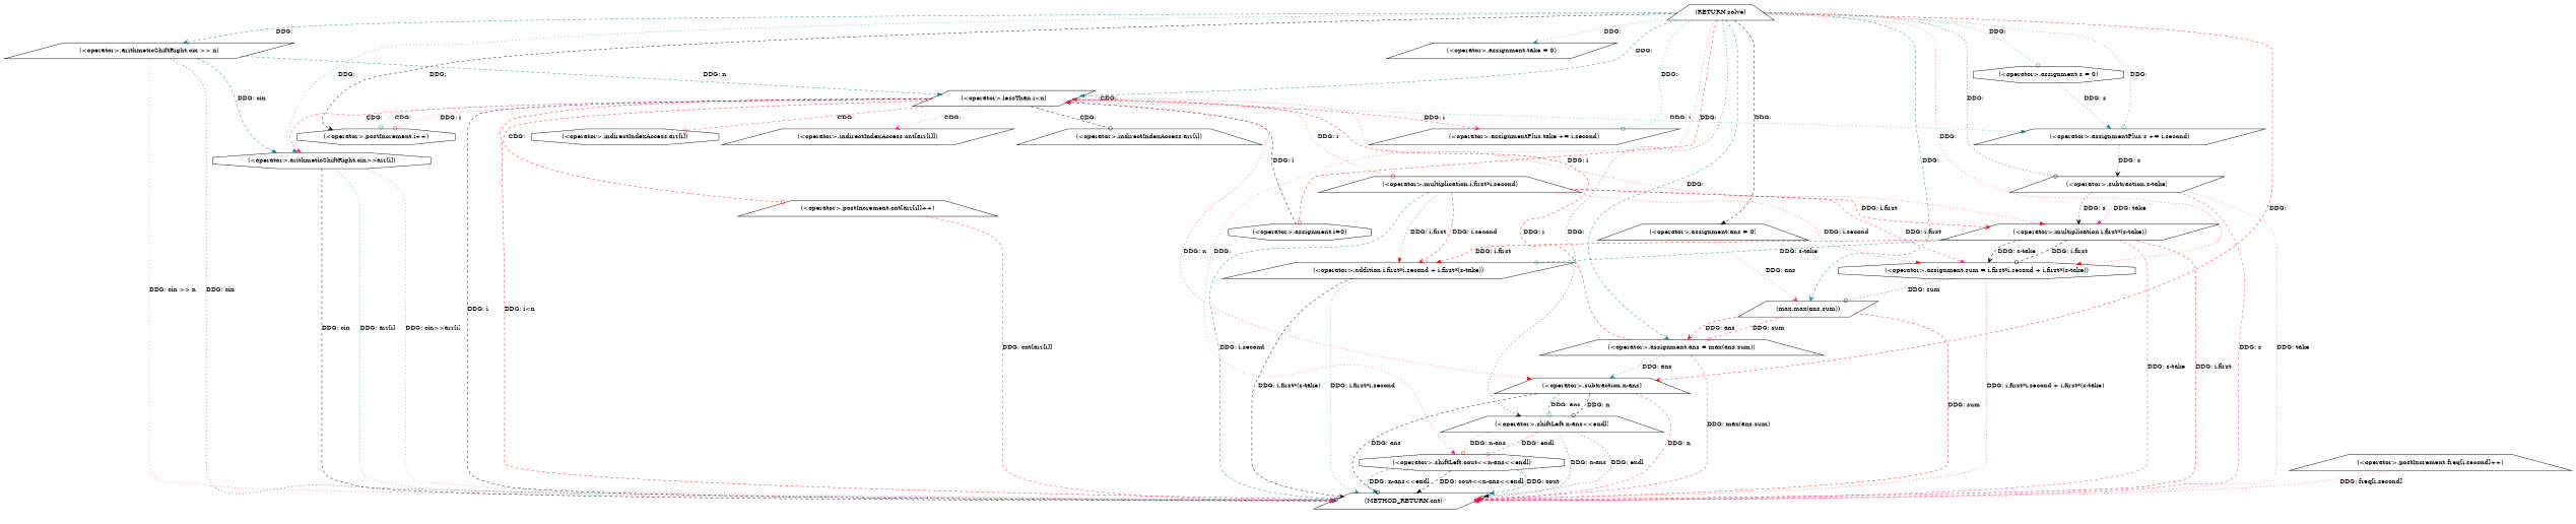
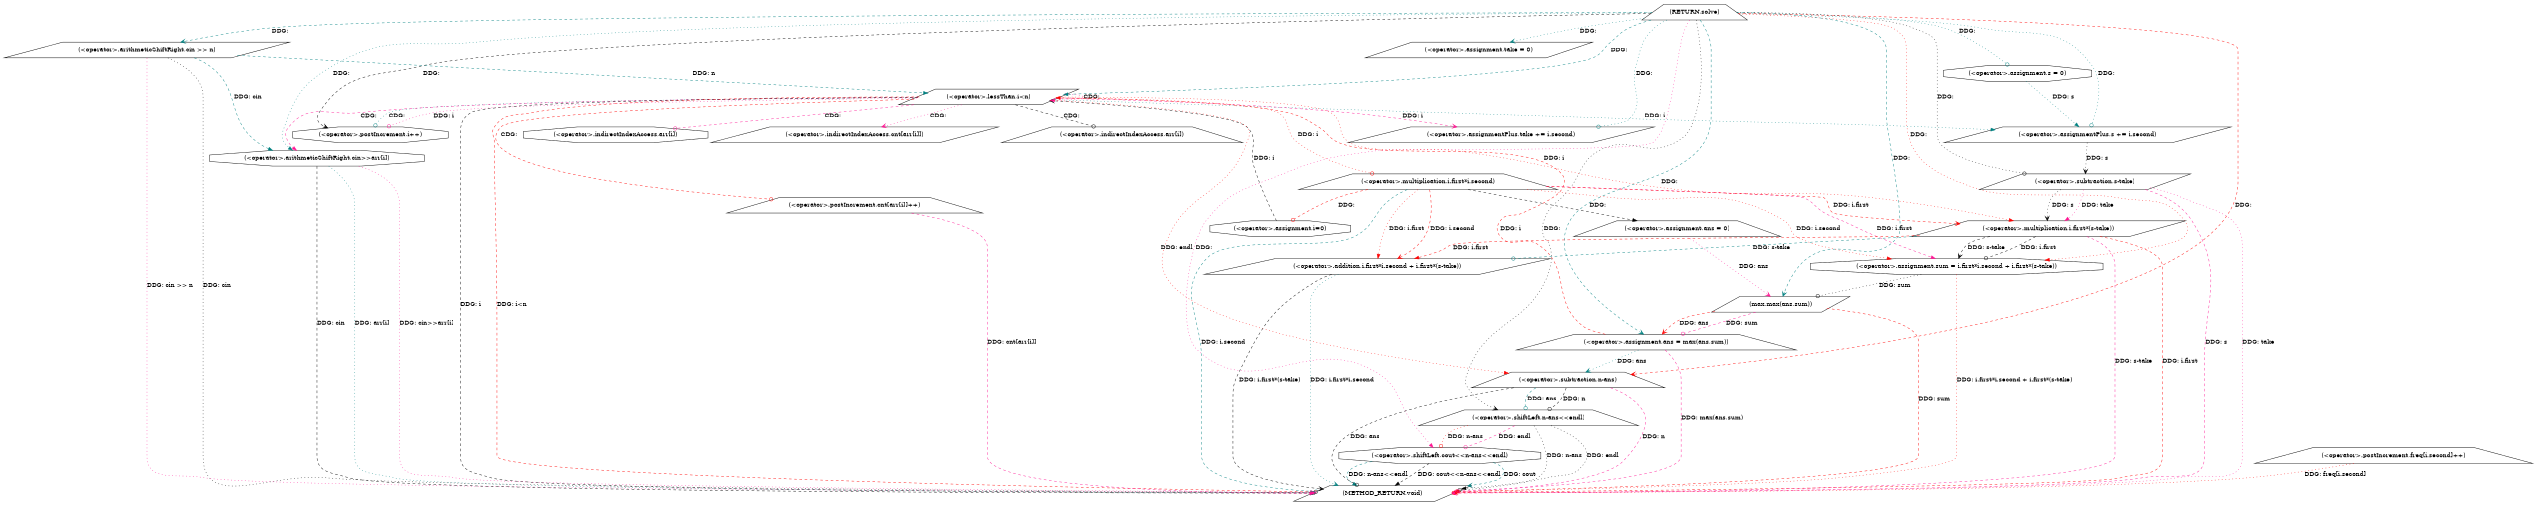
  digraph {
    node [shape=parallelogram]
    edge [arrowhead=odot color=teal style=dashed]
    n1 [label="(RETURN,solve)" shape=trapezium]
    n2 [label="(<operator>.arithmeticShiftRight,cin >> n)"]
    n3 [label="(<operator>.assignment,s = 0)" shape=octagon]
    n4 [label="(<operator>.assignment,ans = 0)" shape=trapezium]
    n5 [label="(<operator>.assignment,take = 0)"]
    n6 [label="(<operator>.shiftLeft,cout<<n-ans<<endl)" shape=octagon]
    n7 [label="(<operator>.assignment,i=0)" shape=octagon]
    n8 [label="(<operator>.lessThan,i<n)"]
    n9 [label="(<operator>.postIncrement,i++)" shape=octagon]
    n10 [label="(<operator>.assignmentPlus,s += i.second)"]
    n11 [label="(<operator>.assignmentPlus,take += i.second)"]
    n12 [label="(<operator>.assignment,sum = i.first*i.second + i.first*(s-take))" shape=octagon]
    n13 [label="(<operator>.assignment,ans = max(ans,sum))" shape=trapezium]
    n14 [label="(<operator>.arithmeticShiftRight,cin>>arr[i])" shape=octagon]
    n15 [label="(<operator>.shiftLeft,n-ans<<endl)" shape=trapezium]
    n16 [label="(max,max(ans,sum))"]
    n17 [label="(<operator>.subtraction,n-ans)" shape=trapezium]
    n18 [label="(<operator>.subtraction,s-take)"]
-   n19 [label="(METHOD_RETURN,cnt)"]
+   n19 [label="(METHOD_RETURN,void)"]
    n20 [label="(<operator>.postIncrement,cnt[arr[i]]++)" shape=trapezium]
    n21 [label="(<operator>.multiplication,i.first*i.second)" shape=trapezium]
    n22 [label="(<operator>.multiplication,i.first*(s-take))"]
    n23 [label="(<operator>.indirectIndexAccess,arr[i])" shape=octagon]
    n24 [label="(<operator>.indirectIndexAccess,cnt[arr[i]])"]
    n25 [label="(<operator>.indirectIndexAccess,arr[i])" shape=trapezium]
    n26 [label="(<operator>.addition,i.first*i.second + i.first*(s-take))"]
    n27 [label="(<operator>.postIncrement,freq[i.second]++)" shape=trapezium]
    n1 -> n2 [arrowhead=vee label="DDG: "]
    n1 -> n3 [label="DDG: " style=dotted]
-   n1 -> n4 [arrowhead=normal color=black label="DDG: "]
+   n21 -> n4 [arrowhead=normal color=black label="DDG: "]
    n1 -> n5 [arrowhead=vee label="DDG: " style=dotted]
    n1 -> n6 [arrowhead=normal color=deeppink label="DDG: " style=dotted]
-   n1 -> n7 [color=red label="DDG: "]
+   n21 -> n7 [color=red label="DDG: "]
    n1 -> n8 [arrowhead=normal label="DDG: "]
    n1 -> n9 [arrowhead=vee color=black label="DDG: "]
    n1 -> n10 [label="DDG: " style=dotted]
    n1 -> n11 [label="DDG: " style=dotted]
    n1 -> n12 [arrowhead=normal color=red label="DDG: " style=dotted]
    n1 -> n13 [arrowhead=vee label="DDG: "]
    n1 -> n14 [arrowhead=normal label="DDG: " style=dotted]
    n1 -> n15 [arrowhead=vee color=black label="DDG: " style=dotted]
    n1 -> n16 [arrowhead=vee label="DDG: "]
    n1 -> n17 [arrowhead=vee color=red label="DDG: "]
    n1 -> n18 [color=black label="DDG: " style=dotted]
    n2 -> n8 [arrowhead=normal label="DDG: n"]
    n2 -> n14 [arrowhead=normal label="DDG: cin"]
    n2 -> n19 [arrowhead=normal color=black label="DDG: cin" style=dotted]
    n2 -> n19 [arrowhead=vee color=deeppink label="DDG: cin >> n" style=dotted]
    n3 -> n10 [arrowhead=normal label="DDG: s" style=dotted]
    n4 -> n16 [arrowhead=vee color=deeppink label="DDG: ans" style=dotted]
    n6 -> n19 [arrowhead=normal label="DDG: n-ans<<endl"]
    n6 -> n19 [arrowhead=normal color=black label="DDG: cout<<n-ans<<endl"]
    n6 -> n19 [arrowhead=vee label="DDG: cout"]
    n7 -> n8 [arrowhead=vee color=black label="DDG: i"]
    n8 -> n8 [arrowhead=normal color=deeppink label="CDG: " style=dotted]
    n8 -> n9 [color=deeppink label="DDG: i" style=dotted]
    n8 -> n9 [label="CDG: " style=dotted]
    n8 -> n10 [arrowhead=normal label="DDG: i" style=dotted]
    n8 -> n11 [arrowhead=vee color=deeppink label="DDG: i"]
    n8 -> n14 [arrowhead=normal color=deeppink label="CDG: "]
-   n8 -> n17 [arrowhead=normal color=red label="DDG: n" style=dotted]
+   n8 -> n17 [arrowhead=normal color=red label="DDG: endl" style=dotted]
    n8 -> n19 [color=black label="DDG: i"]
    n8 -> n19 [color=red label="DDG: i<n"]
    n8 -> n20 [color=red label="CDG: "]
    n8 -> n21 [color=red label="DDG: i" style=dotted]
    n8 -> n22 [arrowhead=normal color=red label="DDG: i" style=dotted]
    n8 -> n23 [color=deeppink label="CDG: "]
    n8 -> n24 [arrowhead=vee color=deeppink label="CDG: " style=dotted]
    n8 -> n25 [color=black label="CDG: "]
    n10 -> n18 [arrowhead=vee color=black label="DDG: s" style=dotted]
    n12 -> n16 [color=black label="DDG: sum" style=dotted]
    n12 -> n19 [arrowhead=normal color=red label="DDG: i.first*i.second + i.first*(s-take)" style=dotted]
    n13 -> n8 [arrowhead=normal color=red label="DDG: i"]
    n13 -> n17 [arrowhead=vee label="DDG: ans" style=dotted]
    n13 -> n19 [color=deeppink label="DDG: max(ans,sum)"]
    n14 -> n19 [arrowhead=normal color=black label="DDG: cin"]
    n14 -> n19 [arrowhead=vee label="DDG: arr[i]" style=dotted]
    n14 -> n19 [arrowhead=normal color=deeppink label="DDG: cin>>arr[i]" style=dotted]
    n15 -> n6 [color=deeppink label="DDG: endl"]
    n15 -> n6 [color=red label="DDG: n-ans" style=dotted]
    n15 -> n19 [arrowhead=normal color=black label="DDG: n-ans" style=dotted]
    n15 -> n19 [color=black label="DDG: endl" style=dotted]
    n16 -> n13 [color=deeppink label="DDG: sum"]
    n16 -> n13 [arrowhead=vee color=red label="DDG: ans"]
    n16 -> n19 [color=red label="DDG: sum"]
    n17 -> n15 [color=black label="DDG: n"]
    n17 -> n15 [label="DDG: ans"]
    n17 -> n19 [color=deeppink label="DDG: n"]
    n17 -> n19 [color=black label="DDG: ans"]
    n18 -> n19 [color=deeppink label="DDG: s"]
    n18 -> n19 [arrowhead=vee color=deeppink label="DDG: take" style=dotted]
    n18 -> n22 [arrowhead=vee color=black label="DDG: s" style=dotted]
    n18 -> n22 [arrowhead=normal color=deeppink label="DDG: take" style=dotted]
    n20 -> n19 [arrowhead=normal color=deeppink label="DDG: cnt[arr[i]]"]
    n21 -> n12 [arrowhead=normal color=deeppink label="DDG: i.first"]
    n21 -> n12 [arrowhead=normal color=red label="DDG: i.second" style=dotted]
    n21 -> n19 [label="DDG: i.second"]
    n21 -> n22 [arrowhead=vee color=red label="DDG: i.first"]
    n21 -> n26 [arrowhead=normal color=red label="DDG: i.first" style=dotted]
    n21 -> n26 [arrowhead=vee color=red label="DDG: i.second"]
    n22 -> n12 [color=black label="DDG: i.first"]
    n22 -> n12 [arrowhead=vee color=black label="DDG: s-take"]
    n22 -> n19 [arrowhead=vee color=red label="DDG: i.first"]
    n22 -> n19 [arrowhead=vee color=deeppink label="DDG: s-take"]
    n22 -> n26 [arrowhead=normal color=red label="DDG: i.first"]
    n22 -> n26 [label="DDG: s-take"]
    n26 -> n19 [arrowhead=vee label="DDG: i.first*i.second" style=dotted]
    n26 -> n19 [arrowhead=vee color=black label="DDG: i.first*(s-take)"]
    n27 -> n19 [color=red label="DDG: freq[i.second]" style=dotted]
  }
